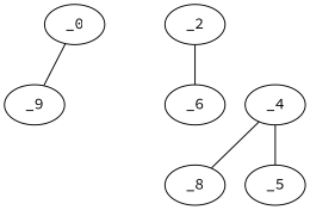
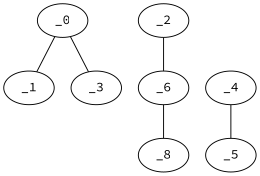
  graph {
    fontname="Source Code Pro"
    node [fontname="Source Code Pro"]
    edge [fontname="Source Code Pro"]
    _0 [x=2.23457 y=2.76299]
-   _1 [x=2.3455 y=0.256049 label=_9]
+   _1 [x=2.3455 y=0.256049]
+   _3 [x=0.983298 y=2.28266]
    _2 [x=0.75 y=0.71]
    _6 [x=2.97909 y=1.84308]
    _4 [x=0.6 y=1.74]
    _5 [x=2.05219 y=1.43208]
    n8 [label=_8 x=0.165085 y=2.16902]
    _0 -- _1
+   _0 -- _3
    _2 -- _6
    _4 -- _5
-   _4 -- n8
+   _6 -- n8
  }
